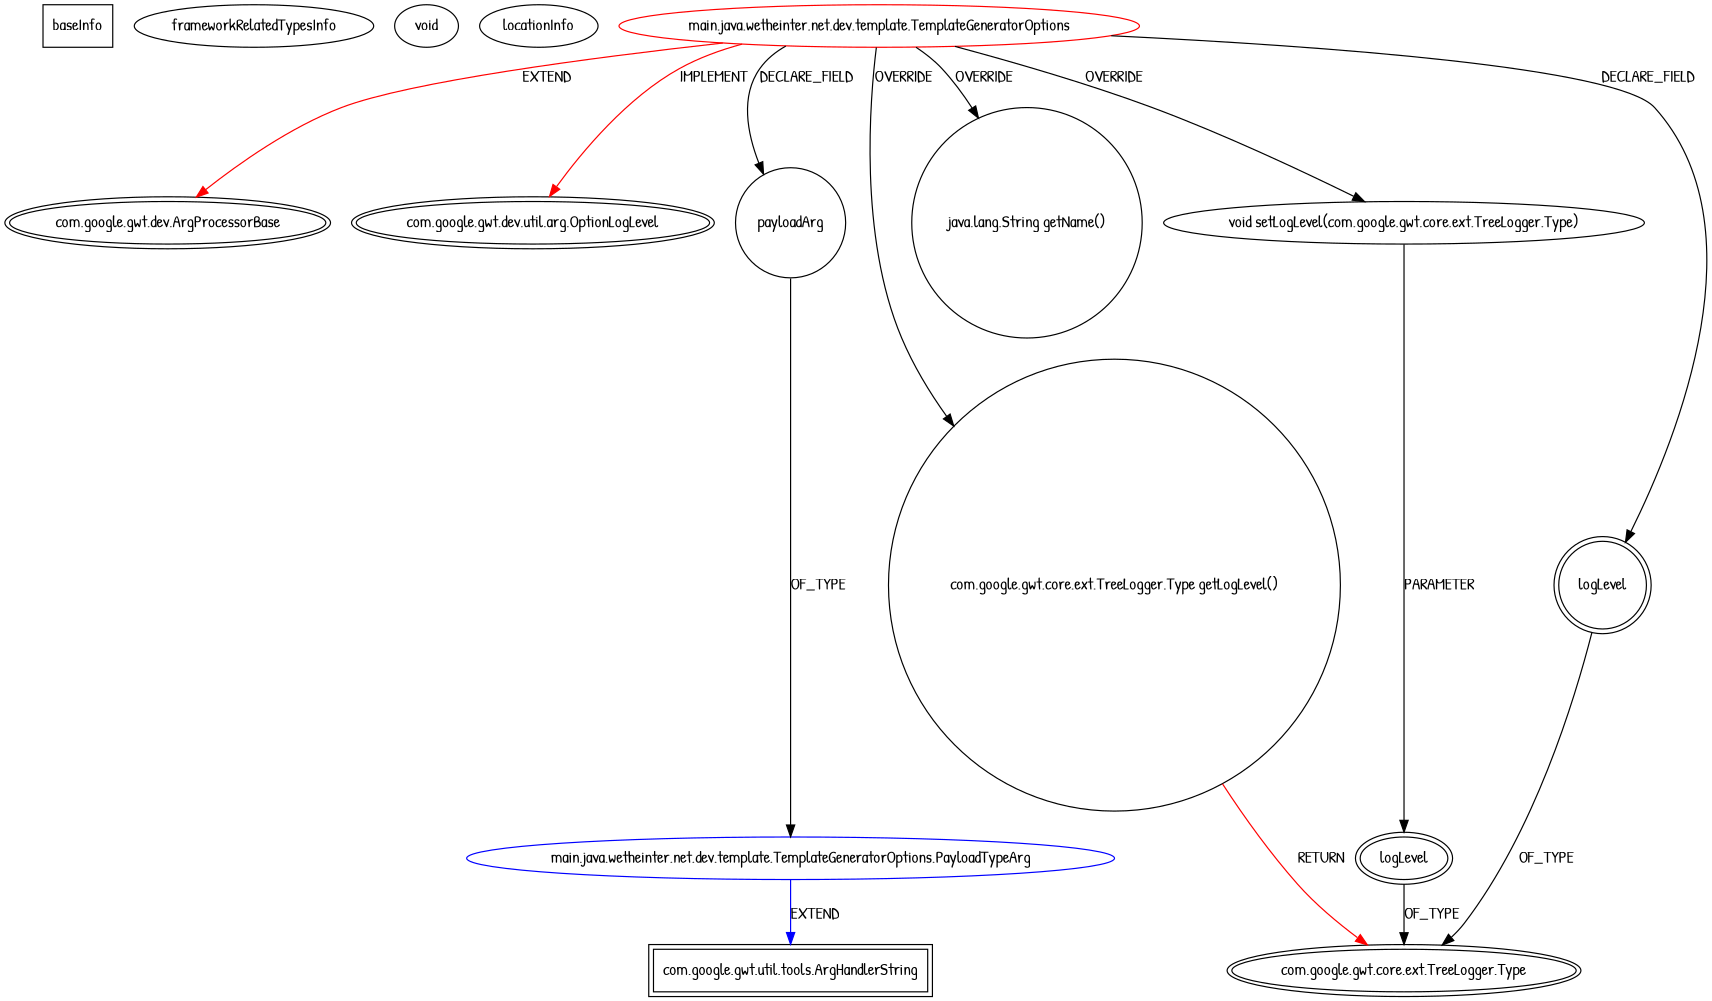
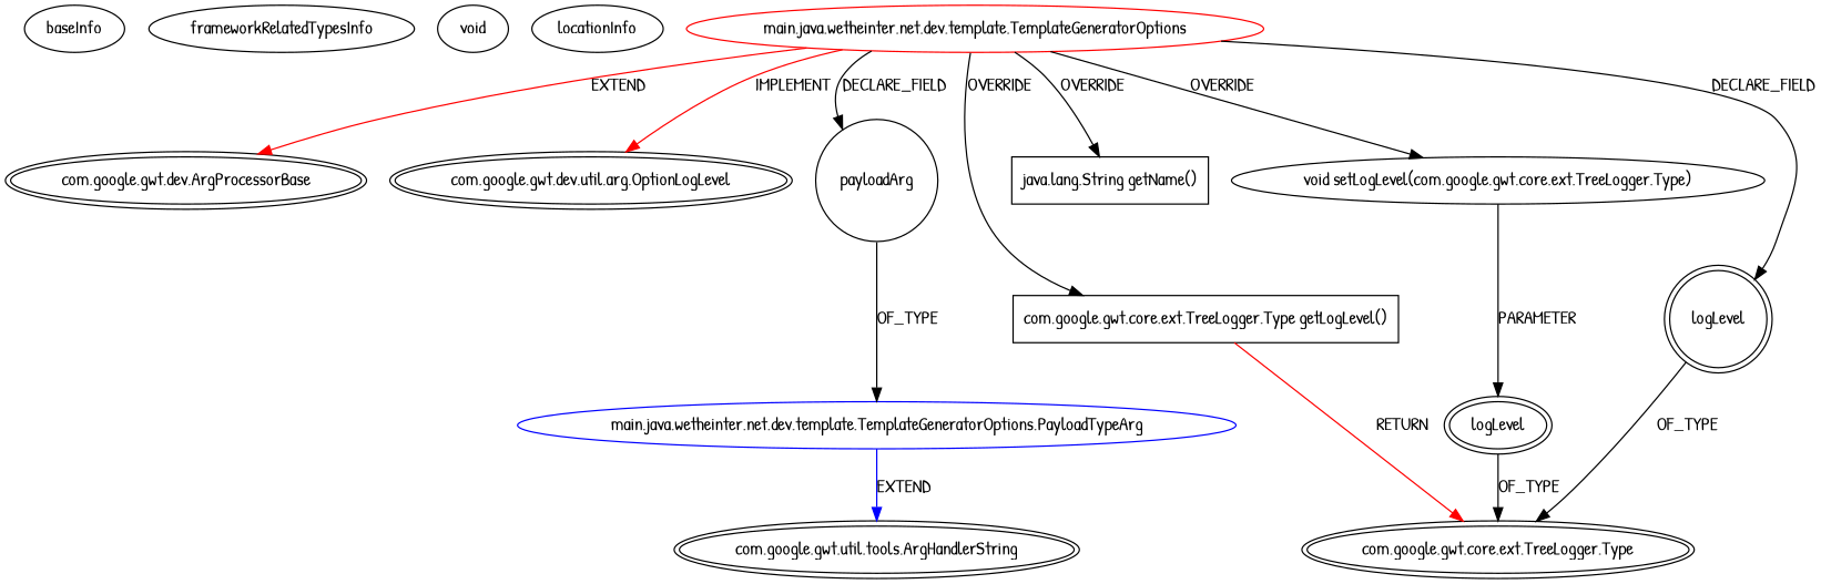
  digraph {
    fontname="Patrick Hand"
    node [fontname="Patrick Hand" isFrameworkType=false]
    edge [fontname="Patrick Hand"]
-   baseInfo [category=extension_graph graphId=473 isAnonymous=false possibleRelation=true shape=box isFrameworkType=""]
+   baseInfo [category=extension_graph graphId=473 isAnonymous=false possibleRelation=true isFrameworkType=""]
    frameworkRelatedTypesInfo [0="com.google.gwt.dev.ArgProcessorBase" 1="com.google.gwt.dev.util.arg.OptionLogLevel" isFrameworkType=""]
    n3 [0="473~FIELD_DECLARATION-~com.google.gwt.dev.ArgProcessorBase com.google.gwt.dev.util.arg.OptionLogLevel ~com.google.gwt.util.tools.ArgHandlerString ~false~false" label=void isFrameworkType=""]
    locationInfo [contextSignature=TemplateGeneratorOptions filePath="/WeTheInternet-xapi-template/xapi-template-master/src/main/java/wetheinter/net/dev/template/TemplateGeneratorOptions.java" graphId=473 projectName="WeTheInternet-xapi-template" isFrameworkType=""]
    n5 [color=red label="main.java.wetheinter.net.dev.template.TemplateGeneratorOptions" vertexType=ROOT_CLIENT_CLASS_DECLARATION]
    n6 [isFrameworkType=true label="com.google.gwt.dev.ArgProcessorBase" peripheries=2 vertexType=FRAMEWORK_CLASS_TYPE]
    n7 [isFrameworkType=true label="com.google.gwt.dev.util.arg.OptionLogLevel" peripheries=2 vertexType=FRAMEWORK_INTERFACE_TYPE]
    n8 [isFrameworkType=true label=logLevel peripheries=2 shape=circle vertexType=FIELD_DECLARATION]
    n9 [label=payloadArg shape=circle vertexType=FIELD_DECLARATION]
-   n10 [label="java.lang.String getName()" shape=circle vertexType=OVERRIDING_METHOD_DECLARATION]
-   n11 [label="com.google.gwt.core.ext.TreeLogger.Type getLogLevel()" shape=circle vertexType=OVERRIDING_METHOD_DECLARATION]
+   n10 [label="java.lang.String getName()" shape=box vertexType=OVERRIDING_METHOD_DECLARATION]
+   n11 [label="com.google.gwt.core.ext.TreeLogger.Type getLogLevel()" shape=box vertexType=OVERRIDING_METHOD_DECLARATION]
    n12 [label="void setLogLevel(com.google.gwt.core.ext.TreeLogger.Type)" shape=ellipse vertexType=OVERRIDING_METHOD_DECLARATION]
    n13 [isFrameworkType=true label="com.google.gwt.core.ext.TreeLogger.Type" peripheries=2 vertexType=FRAMEWORK_CLASS_TYPE]
    n14 [color=blue label="main.java.wetheinter.net.dev.template.TemplateGeneratorOptions.PayloadTypeArg" vertexType=REFERENCE_CLIENT_CLASS_DECLARATION]
    n15 [isFrameworkType=true label=logLevel peripheries=2 vertexType=PARAMETER_DECLARATION]
-   n16 [isFrameworkType=true label="com.google.gwt.util.tools.ArgHandlerString" peripheries=2 vertexType=FRAMEWORK_CLASS_TYPE shape=box]
+   n16 [isFrameworkType=true label="com.google.gwt.util.tools.ArgHandlerString" peripheries=2 vertexType=FRAMEWORK_CLASS_TYPE]
    n5 -> n6 [color=red label=EXTEND]
    n5 -> n7 [color=red label=IMPLEMENT]
    n5 -> n8 [label=DECLARE_FIELD]
    n5 -> n9 [label=DECLARE_FIELD]
    n5 -> n10 [label=OVERRIDE]
    n5 -> n11 [label=OVERRIDE]
    n5 -> n12 [label=OVERRIDE]
    n8 -> n13 [label=OF_TYPE]
    n9 -> n14 [label=OF_TYPE]
    n11 -> n13 [color=red label=RETURN]
    n12 -> n15 [label=PARAMETER]
    n14 -> n16 [color=blue label=EXTEND]
    n15 -> n13 [label=OF_TYPE]
  }
